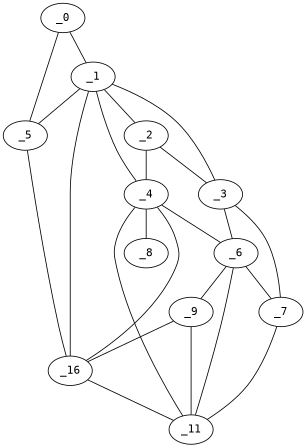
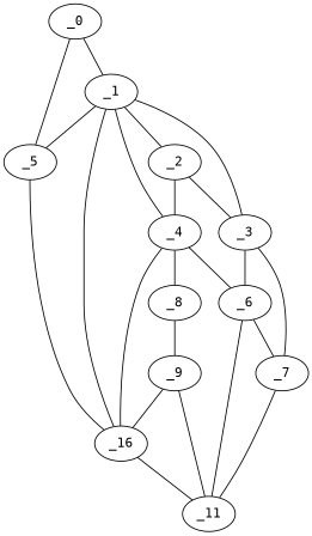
  graph {
    fontname="DejaVu Sans Mono"
    node [fontname="DejaVu Sans Mono" y=4]
    edge [fontname="DejaVu Sans Mono" valence=1]
    _0 [x=31 y=121]
    _1 [x=46 y=47]
    _5 [x=72 y=125]
    _2 [x=51 y=43]
    _3 [x=66]
    _4 [x=70 y=46]
    n7 [label=_16 x=97 y=85]
    _6 [x=77]
    _7 [x=86 y=3]
    _8 [x=87 y=52]
    _11 [x=98 y=12]
    _9 [x=91 y=61]
    _0 -- _1
    _0 -- _5
    _1 -- _5 [valence=2]
    _1 -- _2 [valence=2]
    _1 -- _3
    _1 -- _4
    _1 -- n7 [valence=2]
    _5 -- n7
    _2 -- _3 [valence=2]
    _2 -- _4
    _3 -- _6 [valence=2]
    _3 -- _7
    _4 -- n7 [valence=2]
    _4 -- _6
    _4 -- _8 [valence=2]
-   _4 -- _11
    n7 -- _11
    _6 -- _7
    _6 -- _11 [valence=2]
    _7 -- _11
-   _6 -- _9
+   _8 -- _9
    _9 -- n7
    _9 -- _11 [valence=2]
  }
